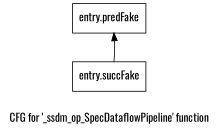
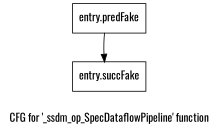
  digraph {
    label="CFG for '_ssdm_op_SpecDataflowPipeline' function"
    fontname=Oswald
    node [shape=record fontname=Oswald]
    n1 [label="{entry.predFake}"]
    n2 [label="{entry.succFake}"]
-   n2 -> n1 [fontname=Oswald]
+   n1 -> n2 [fontname=Oswald]
  }
